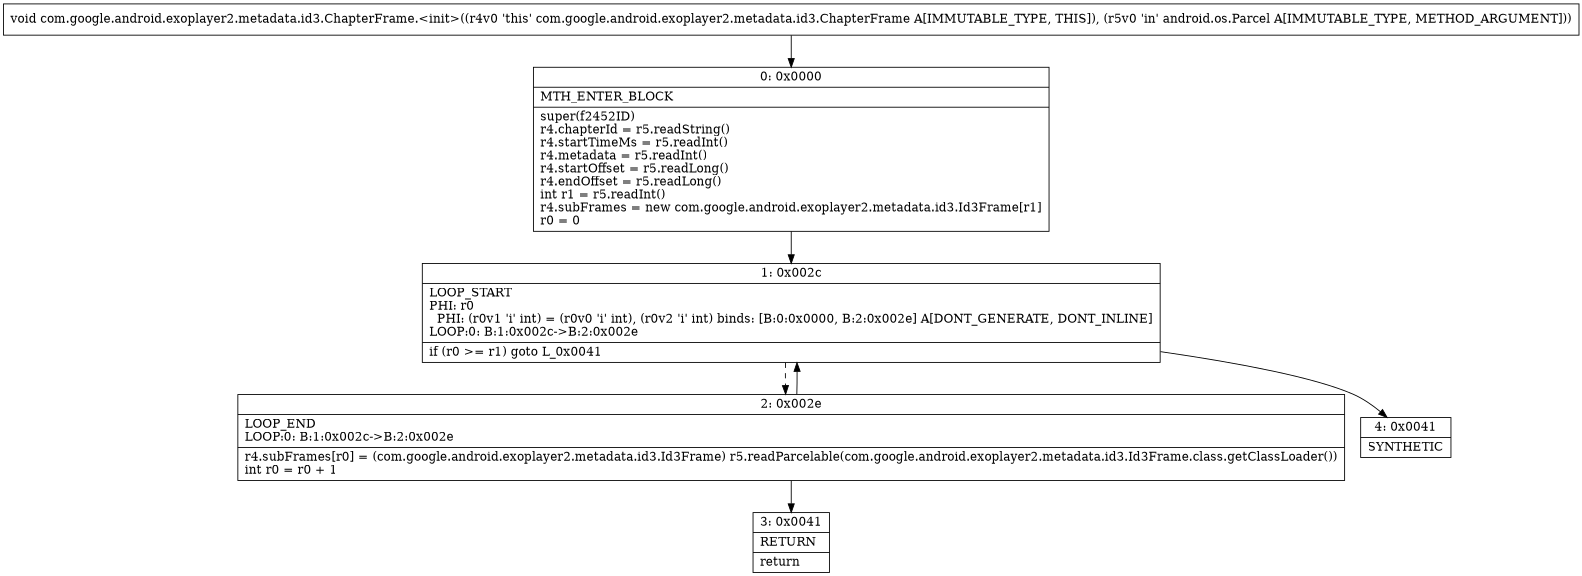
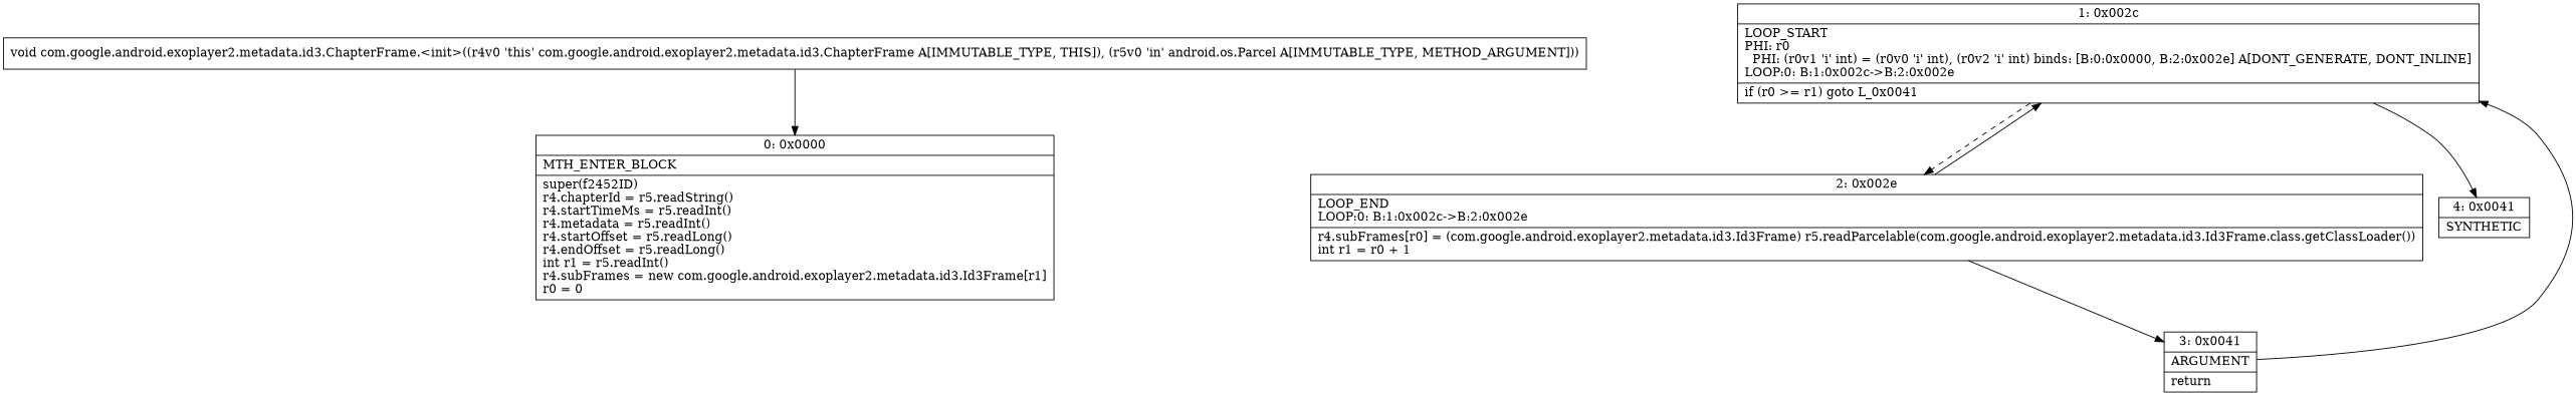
  digraph {
    node [shape=record]
    n1 [label="{0\:\ 0x0000|MTH_ENTER_BLOCK\l|super(f2452ID)\lr4.chapterId = r5.readString()\lr4.startTimeMs = r5.readInt()\lr4.metadata = r5.readInt()\lr4.startOffset = r5.readLong()\lr4.endOffset = r5.readLong()\lint r1 = r5.readInt()\lr4.subFrames = new com.google.android.exoplayer2.metadata.id3.Id3Frame[r1]\lr0 = 0\l}"]
    n2 [label="{1\:\ 0x002c|LOOP_START\lPHI: r0 \l  PHI: (r0v1 'i' int) = (r0v0 'i' int), (r0v2 'i' int) binds: [B:0:0x0000, B:2:0x002e] A[DONT_GENERATE, DONT_INLINE]\lLOOP:0: B:1:0x002c\-\>B:2:0x002e\l|if (r0 \>= r1) goto L_0x0041\l}"]
-   n3 [label="{2\:\ 0x002e|LOOP_END\lLOOP:0: B:1:0x002c\-\>B:2:0x002e\l|r4.subFrames[r0] = (com.google.android.exoplayer2.metadata.id3.Id3Frame) r5.readParcelable(com.google.android.exoplayer2.metadata.id3.Id3Frame.class.getClassLoader())\lint r0 = r0 + 1\l}"]
+   n3 [label="{2\:\ 0x002e|LOOP_END\lLOOP:0: B:1:0x002c\-\>B:2:0x002e\l|r4.subFrames[r0] = (com.google.android.exoplayer2.metadata.id3.Id3Frame) r5.readParcelable(com.google.android.exoplayer2.metadata.id3.Id3Frame.class.getClassLoader())\lint r1 = r0 + 1\l}"]
    n4 [label="{4\:\ 0x0041|SYNTHETIC\l}"]
-   n5 [label="{3\:\ 0x0041|RETURN\l|return\l}"]
+   n5 [label="{3\:\ 0x0041|ARGUMENT\l|return\l}"]
    n6 [label="{void com.google.android.exoplayer2.metadata.id3.ChapterFrame.\<init\>((r4v0 'this' com.google.android.exoplayer2.metadata.id3.ChapterFrame A[IMMUTABLE_TYPE, THIS]), (r5v0 'in' android.os.Parcel A[IMMUTABLE_TYPE, METHOD_ARGUMENT])) }"]
-   n1 -> n2
+   n5 -> n2
    n2 -> n3 [style=dashed]
    n2 -> n4
    n3 -> n2
    n3 -> n5
    n6 -> n1
  }
